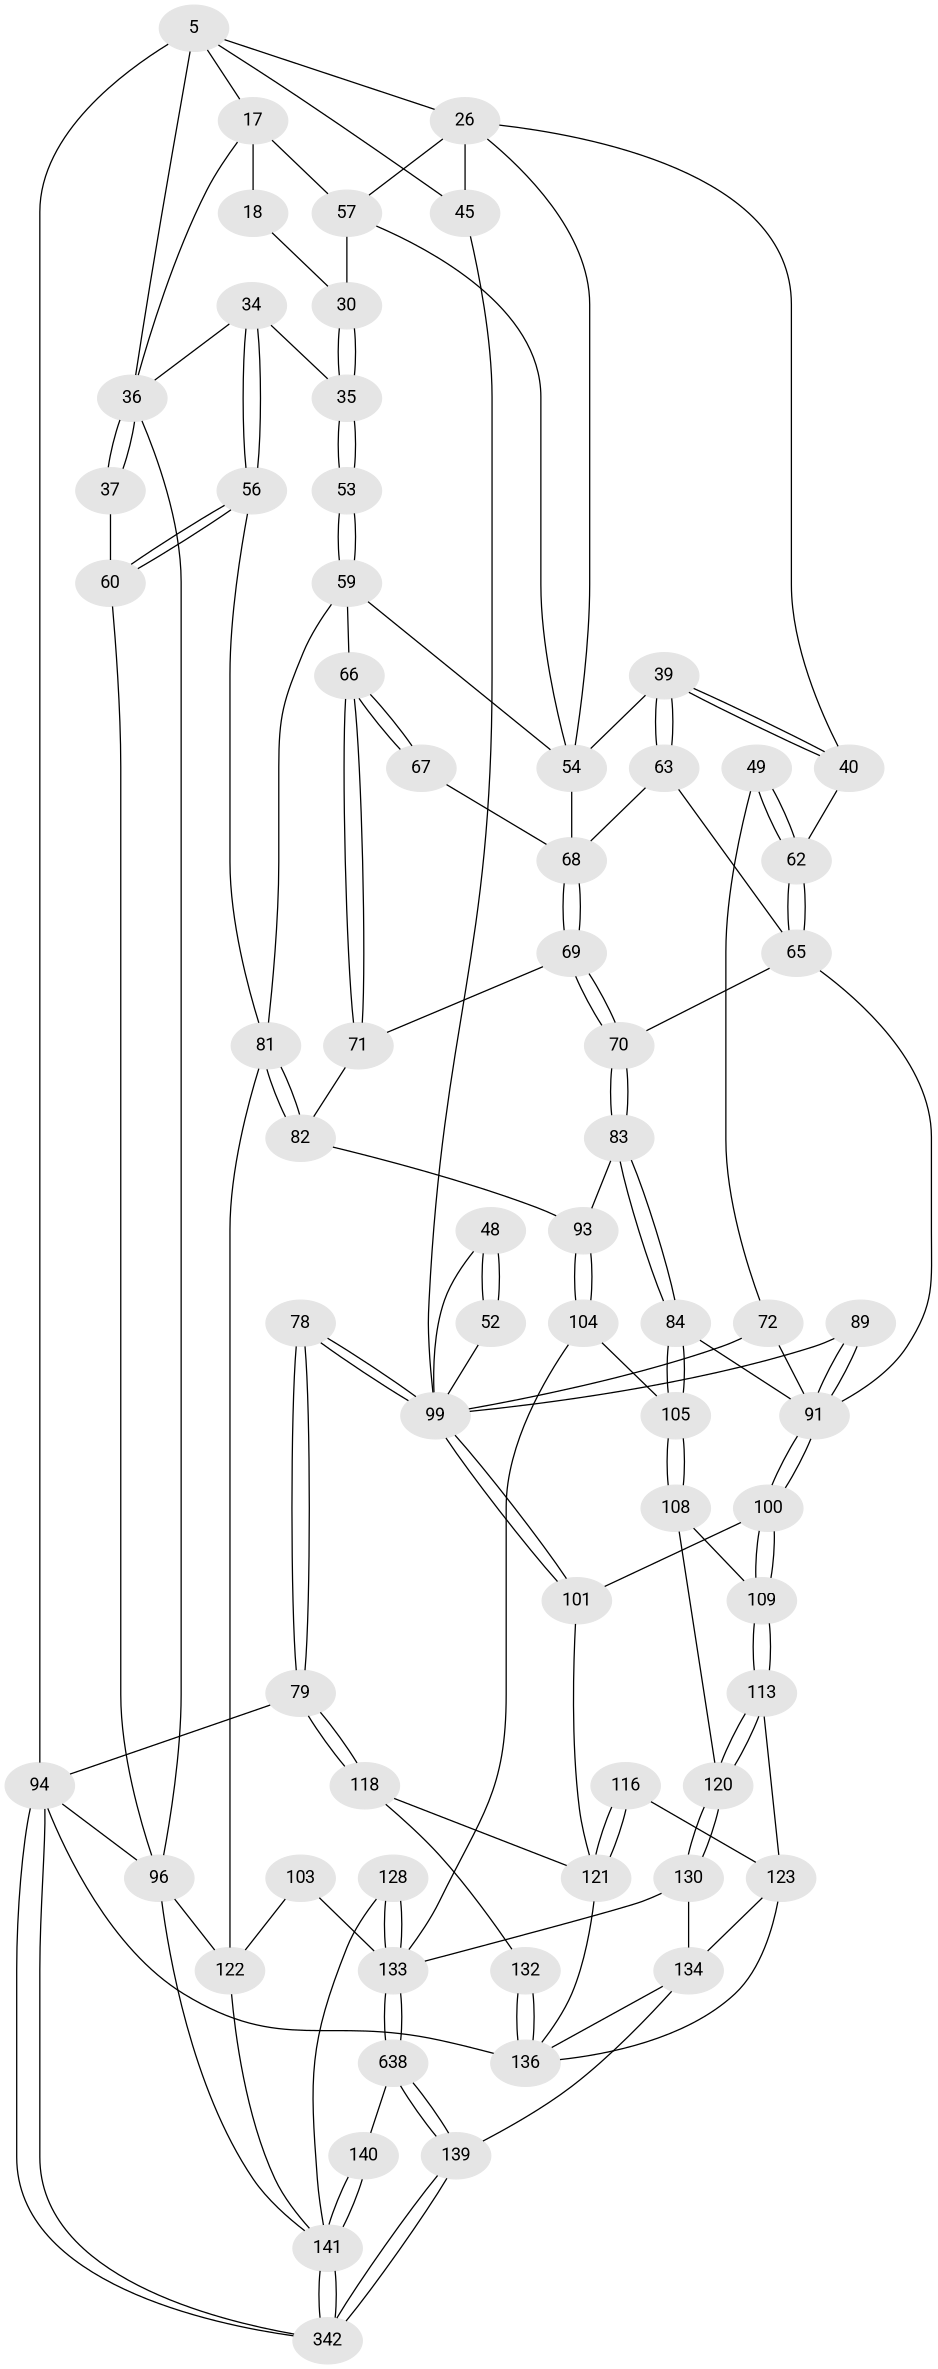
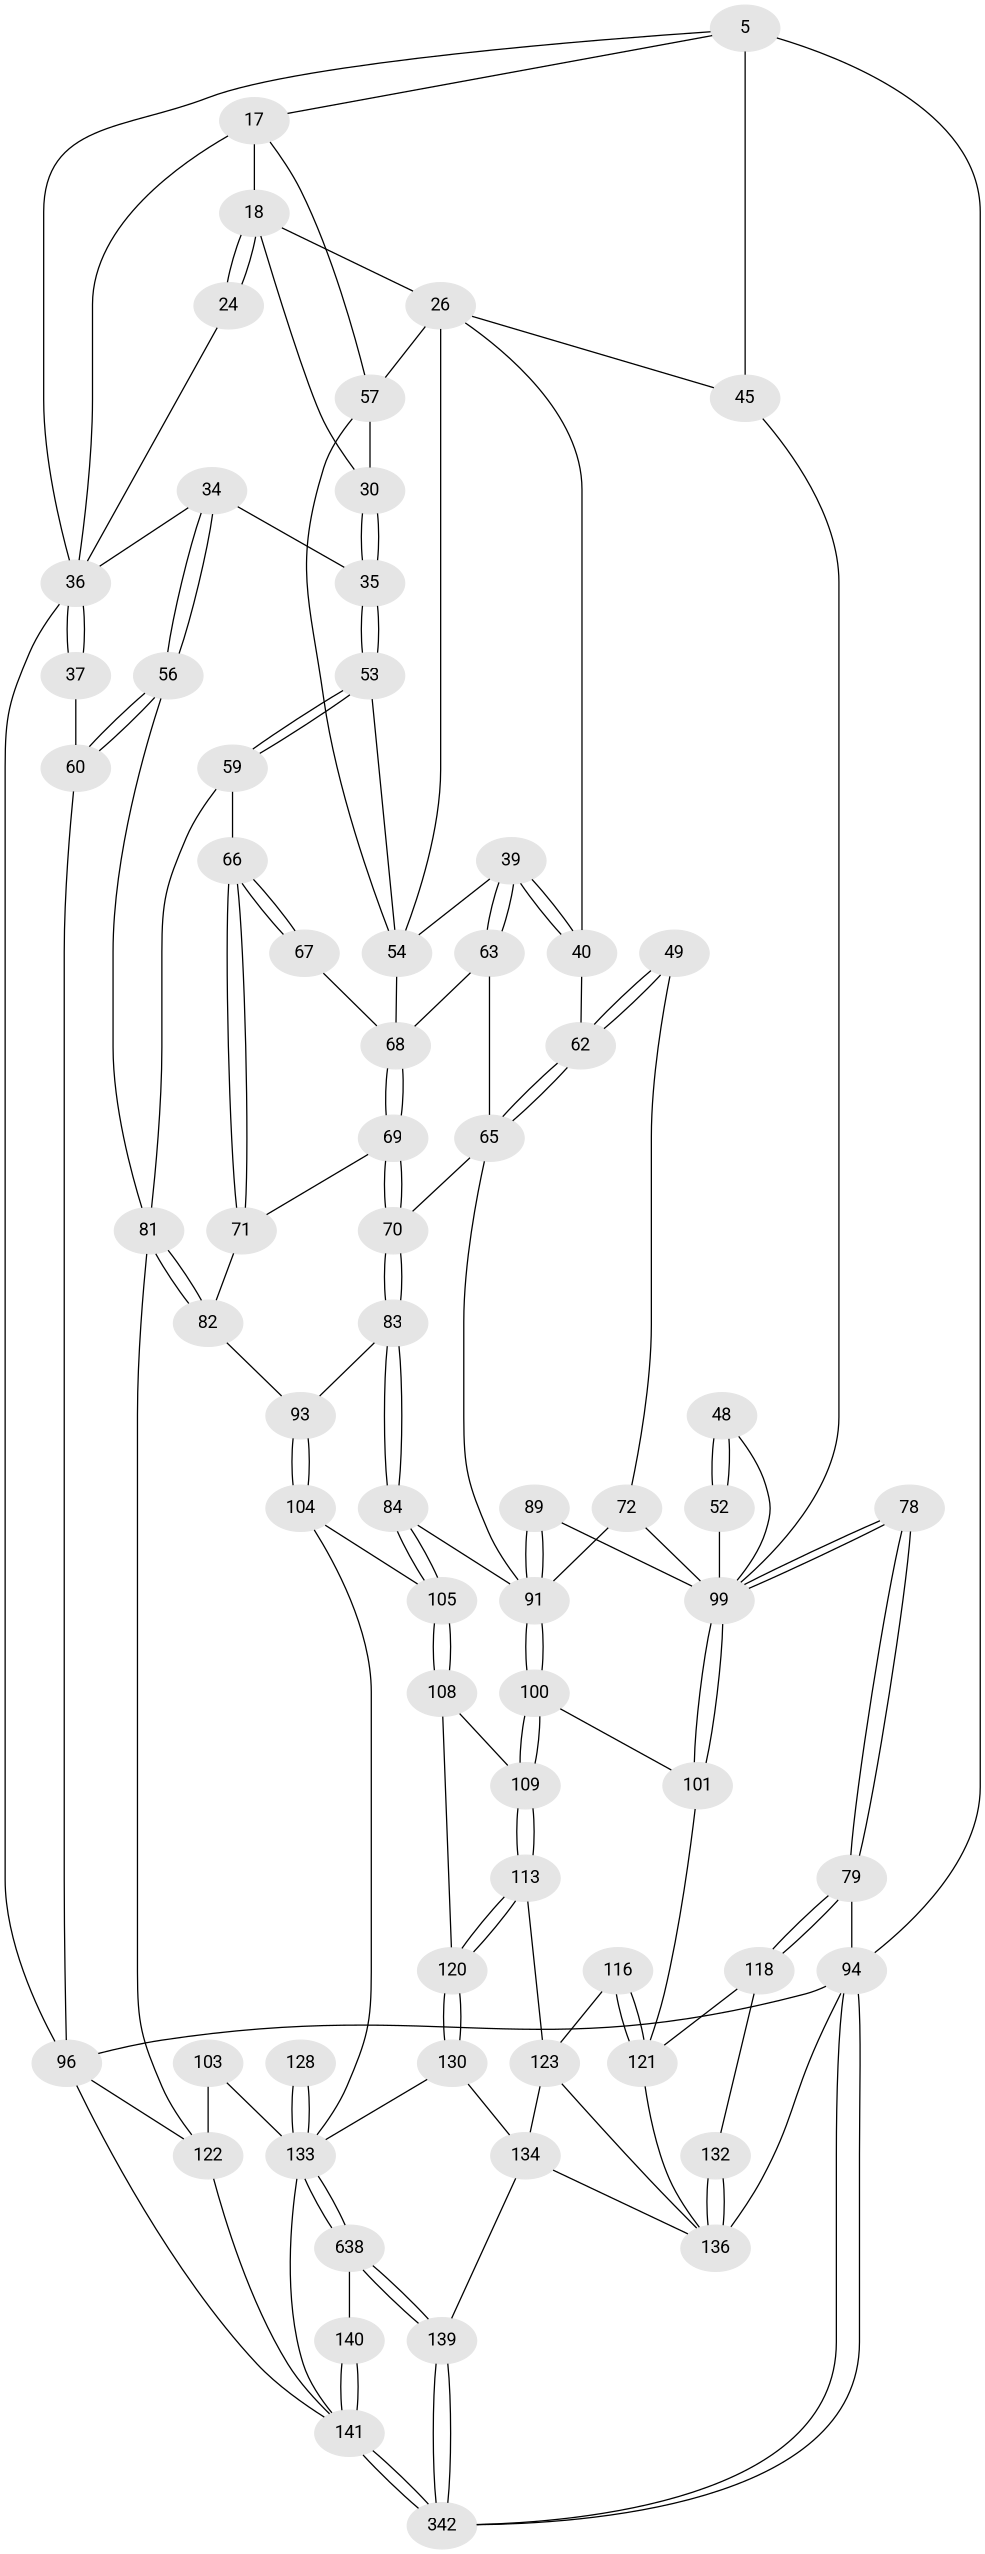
  graph {
    fontname=Roboto
    node [color=gray90 fontname=Roboto style=filled]
    edge [fontname=Roboto]
    5 [super="+4"]
    17 [super="+3"]
    26 [super="+11+21"]
    36 [super="+25+23+33"]
    45 [super="+32"]
    94 [super="+80"]
    18 [super="+14"]
    n8 [label=57 super="+10"]
    40
    54 [super="+28+38"]
    37
    96 [super="+95+92+86"]
    99 [super="+90+75"]
    136 [super="+135+124+125"]
    n15 [label=342]
+   24
    30 [super="+15"]
    35
    62 [super="+41+42"]
    68
    53
    34
    56
    60
    81 [super="+57+58"]
    59
    122 [super="+98+97"]
    141 [super="+137+126+127"]
    39
    63
    65 [super="+64"]
    101
    48 [super="+47"]
    52
    49
    n36 [label=72 super="+50"]
    91 [super="+85+76+77"]
    66
    67 [super="+55"]
    82 [super="+72"]
    71
    70
    69
    83
    100
    93
    84
    78
    79
    118
    121 [super="+119+117"]
    132
    104
    105
    108
    89
    109
    133 [super="+110+107+106"]
    113
    103 [super="+102"]
    n61 [label=638]
    120 [super="+112"]
    130 [super="+111"]
    123 [super="+115"]
    134 [super="+131+129"]
    116
    139
    128
    140
    5 -- 17
-   5 -- 26
+   18 -- 26
    5 -- 36
    5 -- 45
    5 -- 94 [weight=2]
    17 -- 36
    17 -- 18 [weight=2]
    17 -- n8
    26 -- 45
    26 -- n8
    26 -- 40
    26 -- 54
    36 -- 37 [weight=2]
    36 -- 37
    36 -- 96
    45 -- 99
    94 -- 96
    94 -- 136
    94 -- n15
    94 -- n15
+   18 -- 24 [weight=2]
+   18 -- 24
    18 -- 30
    n8 -- 54
    n8 -- 30 [weight=2]
    40 -- 62
    54 -- 68 [weight=2]
    37 -- 60
    96 -- 122 [weight=2]
    96 -- 141
    99 -- 101
    99 -- 101
+   24 -- 36
    30 -- 35
    30 -- 35
    35 -- 53
    35 -- 53
    62 -- 65
    62 -- 65
    68 -- 69
    68 -- 69
-   59 -- 54
+   53 -- 54
    53 -- 59
    53 -- 59
    34 -- 36
    34 -- 35
    34 -- 56
    34 -- 56
    56 -- 60
    56 -- 60
    56 -- 81
    60 -- 96
    81 -- 122
    81 -- 82 [weight=2]
    81 -- 82
    59 -- 81
    59 -- 66
    122 -- 141
    141 -- n15
    141 -- n15
    39 -- 40
    39 -- 40
    39 -- 54
    39 -- 63
    39 -- 63
    63 -- 68
    63 -- 65
    65 -- 91
    65 -- 70
    101 -- 121
    48 -- 99
    48 -- 52 [weight=2]
    48 -- 52
    52 -- 99
    49 -- 62 [weight=2]
    49 -- 62
    49 -- n36
    n36 -- 99 [weight=2]
    n36 -- 91
    91 -- 100
    91 -- 100
    66 -- 67
    66 -- 67
    66 -- 71
    66 -- 71
    67 -- 68
    82 -- 93
    71 -- 82
    70 -- 83
    70 -- 83
    69 -- 71
    69 -- 70
    69 -- 70
    83 -- 93
    83 -- 84
    83 -- 84
    100 -- 101
    100 -- 109
    100 -- 109
    93 -- 104
    93 -- 104
    84 -- 91
    84 -- 105
    84 -- 105
    78 -- 99 [weight=2]
    78 -- 99
    78 -- 79
    78 -- 79
    79 -- 94
    79 -- 118
    79 -- 118
    118 -- 121
    118 -- 132
    121 -- 136
    132 -- 136 [weight=2]
    132 -- 136
    104 -- 105
    104 -- 133
    105 -- 108
    105 -- 108
    108 -- 109
    108 -- 120
    89 -- 99
    89 -- 91 [weight=2]
    89 -- 91
    109 -- 113
    109 -- 113
    133 -- n61
    133 -- n61
    113 -- 120
    113 -- 120
    113 -- 123
    103 -- 122 [weight=3]
    103 -- 133
    n61 -- 139
    n61 -- 139
    n61 -- 140
    120 -- 130 [weight=2]
    120 -- 130
    130 -- 133
    130 -- 134
    123 -- 136
    123 -- 134 [weight=2]
    134 -- 136
    134 -- 139
    116 -- 121 [weight=2]
    116 -- 121
    116 -- 123
    139 -- n15
    139 -- n15
-   128 -- 141
+   133 -- 141
    128 -- 133 [weight=2]
    128 -- 133
    140 -- 141 [weight=2]
    140 -- 141
  }
